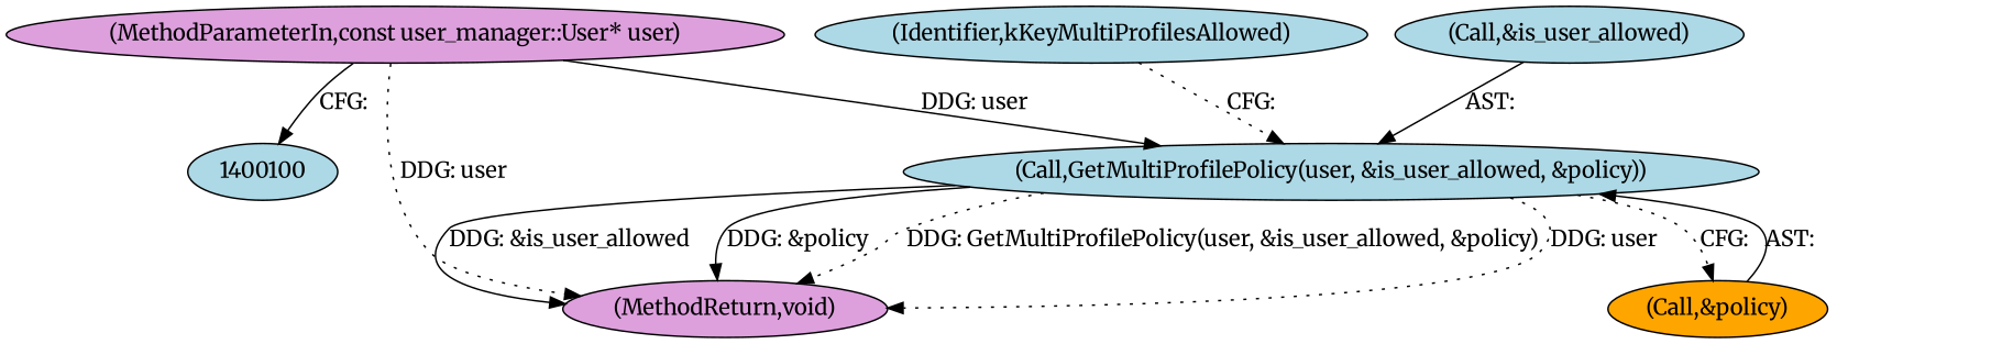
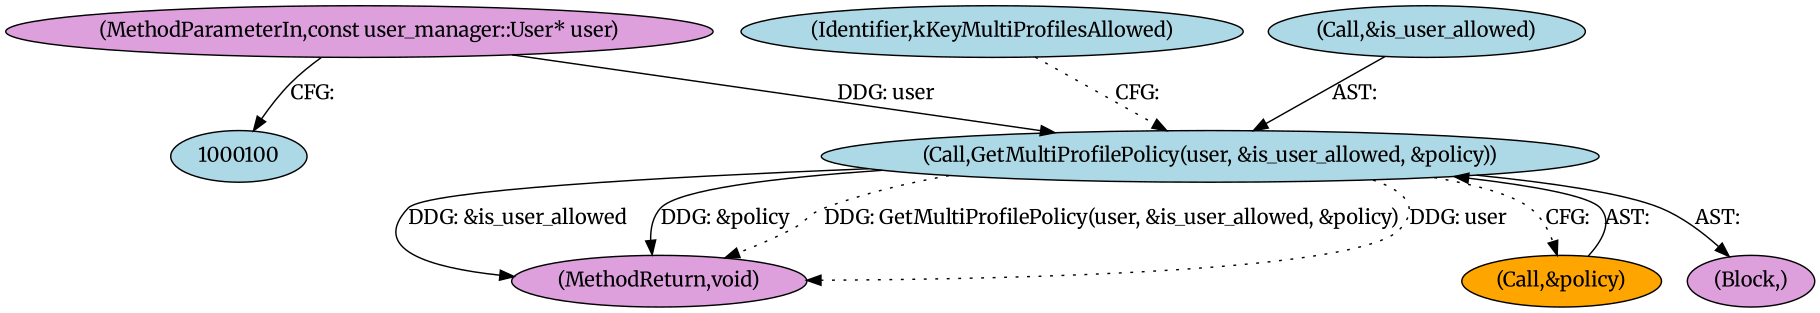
  digraph {
    fontname=Merriweather
    node [fillcolor=lightblue fontname=Merriweather style=filled]
    edge [fontname=Merriweather style=solid]
    n1 [label="(Call,GetMultiProfilePolicy(user, &is_user_allowed, &policy))"]
+   n2 [fillcolor=plum label="(Block,)"]
    n3 [fillcolor=plum label="(MethodReturn,void)"]
    n4 [fillcolor=orange label="(Call,&policy)"]
    n5 [fillcolor=plum label="(MethodParameterIn,const user_manager::User* user)"]
-   1000100 [label=1400100]
+   1000100
    n7 [label="(Identifier,kKeyMultiProfilesAllowed)"]
    n8 [label="(Call,&is_user_allowed)"]
+   n1 -> n2 [label="AST: "]
    n1 -> n3 [label="DDG: &is_user_allowed"]
    n1 -> n3 [label="DDG: &policy"]
    n1 -> n3 [label="DDG: GetMultiProfilePolicy(user, &is_user_allowed, &policy)" style=dotted]
    n1 -> n3 [label="DDG: user" style=dotted]
    n1 -> n4 [label="CFG: " style=dotted]
    n4 -> n1 [label="AST: "]
    n5 -> n1 [label="DDG: user"]
-   n5 -> n3 [label="DDG: user" style=dotted]
    n5 -> 1000100 [label="CFG: "]
    n7 -> n1 [label="CFG: " style=dotted]
    n8 -> n1 [label="AST: "]
  }
